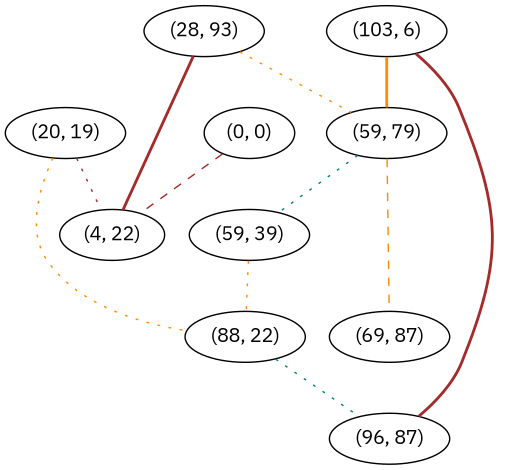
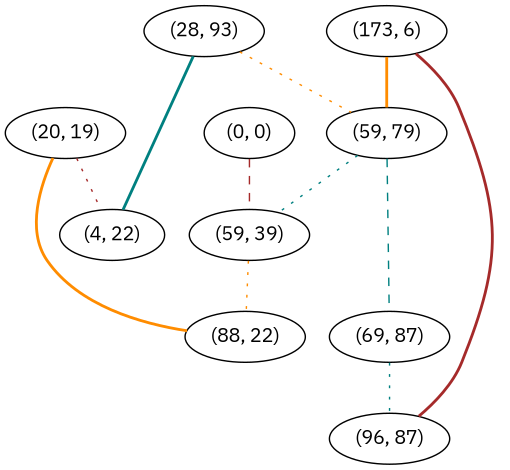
  graph {
    fontname="IBM Plex Sans"
    node [fontname="IBM Plex Sans"]
    edge [color=darkorange fontname="IBM Plex Sans" style=dotted weight=1]
    n1 [label="(4, 22)"]
    "(0, 0)"
    "(28, 93)"
    "(59, 79)"
    "(59, 39)"
    "(69, 87)"
    "(88, 22)"
    "(96, 87)"
-   "(103, 6)"
+   "(103, 6)" [label="(173, 6)"]
    "(20, 19)"
-   "(0, 0)" -- n1 [color=brown style=dashed weight=4]
-   "(28, 93)" -- n1 [color=brown style=bold]
+   "(0, 0)" -- "(59, 39)" [color=brown style=dashed weight=4]
+   "(28, 93)" -- n1 [color=teal style=bold]
    "(28, 93)" -- "(59, 79)"
    "(59, 79)" -- "(59, 39)" [color=teal]
-   "(59, 79)" -- "(69, 87)" [style=dashed]
+   "(59, 79)" -- "(69, 87)" [color=teal style=dashed]
    "(59, 39)" -- "(88, 22)" [weight=3]
-   "(88, 22)" -- "(96, 87)" [color=teal]
+   "(69, 87)" -- "(96, 87)" [color=teal]
    "(103, 6)" -- "(59, 79)" [style=bold weight=3]
    "(103, 6)" -- "(96, 87)" [color=brown style=bold]
    "(20, 19)" -- n1 [color=brown weight=3]
-   "(20, 19)" -- "(88, 22)"
+   "(20, 19)" -- "(88, 22)" [style=bold]
  }
